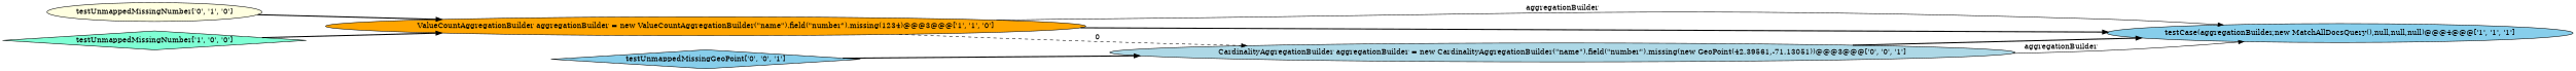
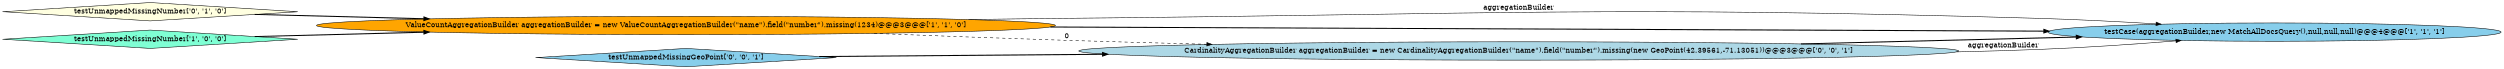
  digraph {
    rankdir=LR
    node [fillcolor=skyblue shape=diamond style=filled]
    edge [style=bold]
-   n1 [fillcolor=lightyellow label="testUnmappedMissingNumber['0', '1', '0']" shape=ellipse]
+   n1 [fillcolor=lightyellow label="testUnmappedMissingNumber['0', '1', '0']"]
    n2 [fillcolor=orange label="ValueCountAggregationBuilder aggregationBuilder = new ValueCountAggregationBuilder(\"name\").field(\"number\").missing(1234)@@@3@@@['1', '1', '0']" shape=ellipse]
    n3 [label="testUnmappedMissingGeoPoint['0', '0', '1']"]
    n4 [fillcolor=lightblue label="CardinalityAggregationBuilder aggregationBuilder = new CardinalityAggregationBuilder(\"name\").field(\"number\").missing(new GeoPoint(42.39561,-71.13051))@@@3@@@['0', '0', '1']" shape=ellipse]
    n5 [label="testCase(aggregationBuilder,new MatchAllDocsQuery(),null,null,null)@@@4@@@['1', '1', '1']" shape=ellipse]
    n6 [fillcolor=aquamarine label="testUnmappedMissingNumber['1', '0', '0']"]
    n1 -> n2
    n2 -> n4 [label=0 style=dashed]
    n2 -> n5 [label=aggregationBuilder style=solid]
    n2 -> n5
    n3 -> n4
    n4 -> n5
    n4 -> n5 [label=aggregationBuilder style=solid]
    n6 -> n2
  }
